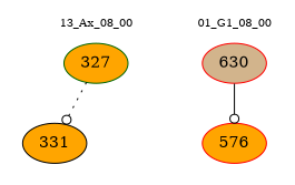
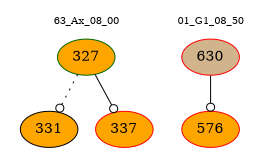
  digraph {
    node [color=red fillcolor=orange style=filled]
    edge [arrowhead=odot color=black style=solid]
    n1 [color=darkgreen label=327]
    n2 [color=black label=331]
+   n3 [label=337]
    n4 [fillcolor=tan label=630]
    n5 [label=576]
    subgraph cluster_1 {
      color=white
      fontsize=10
-     label="13_Ax_08_00"
+     label="63_Ax_08_00"
      n1
      n2
+     n3
    }
    subgraph cluster_2 {
      color=white
      fontsize=10
-     label="01_G1_08_00"
+     label="01_G1_08_50"
      n4
      n5
    }
    n1 -> n2 [style=dotted]
+   n1 -> n3
    n4 -> n5
  }
